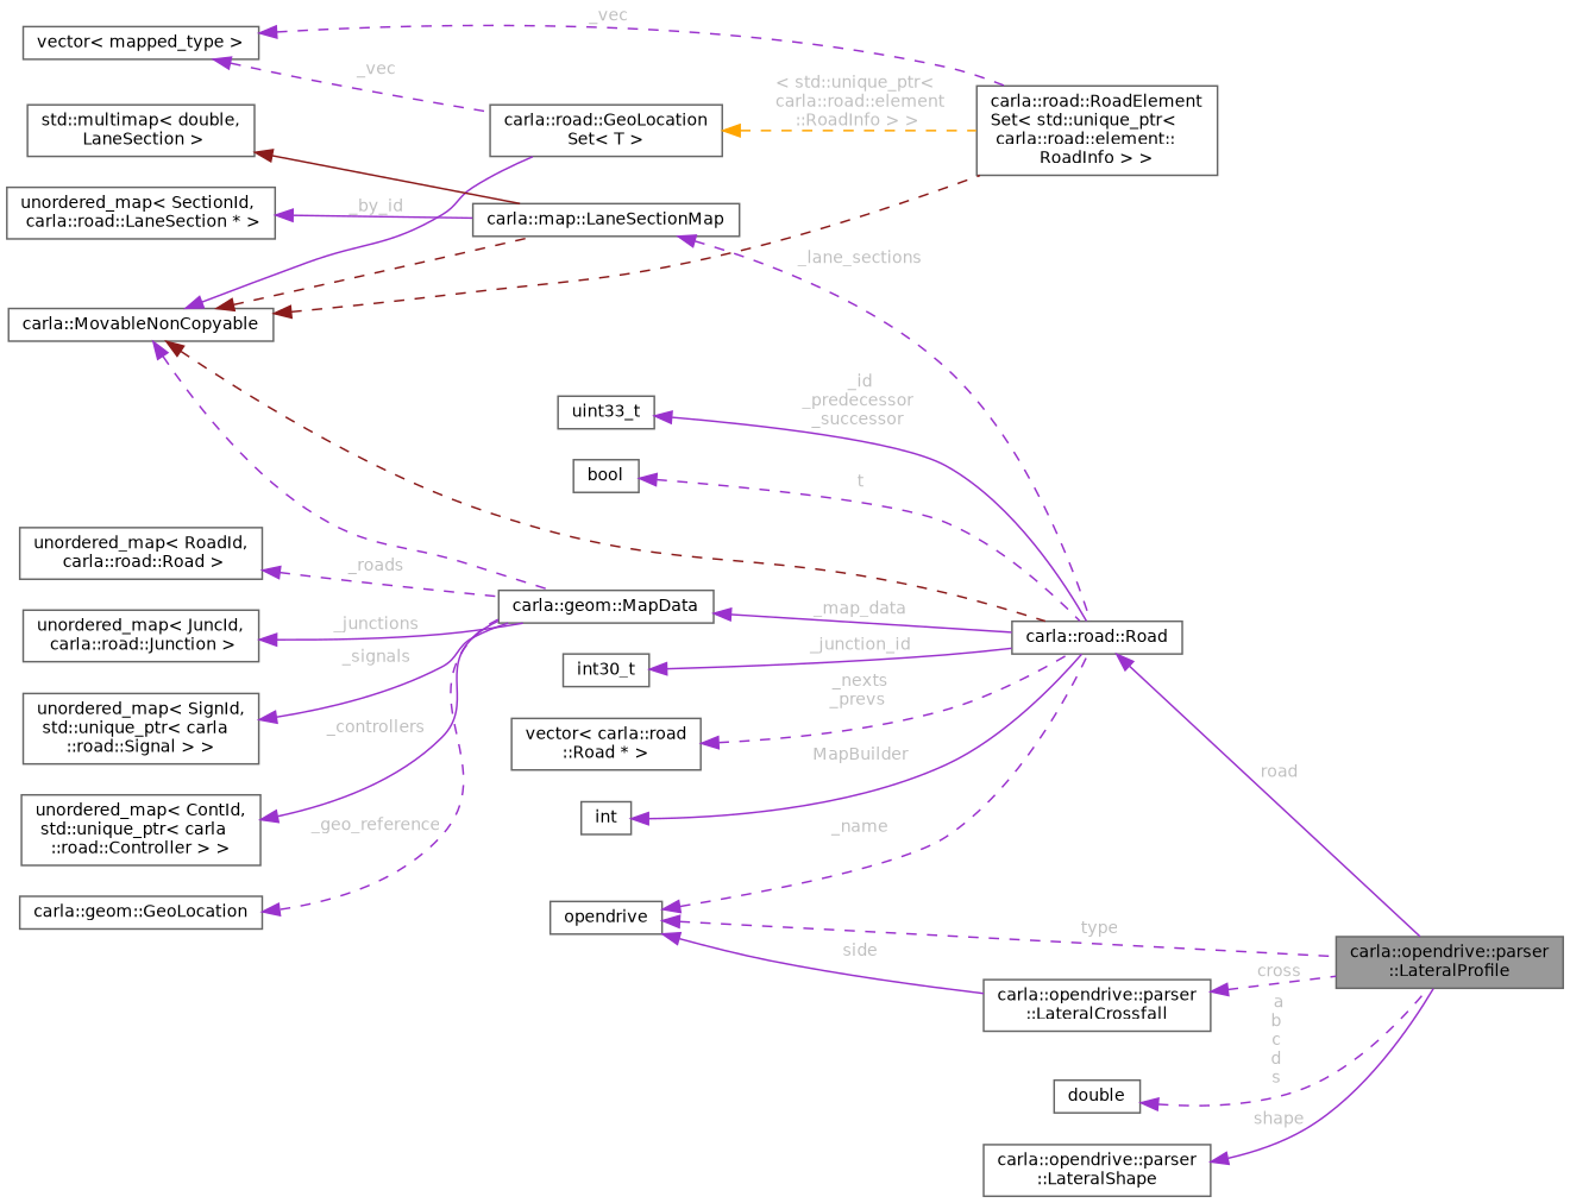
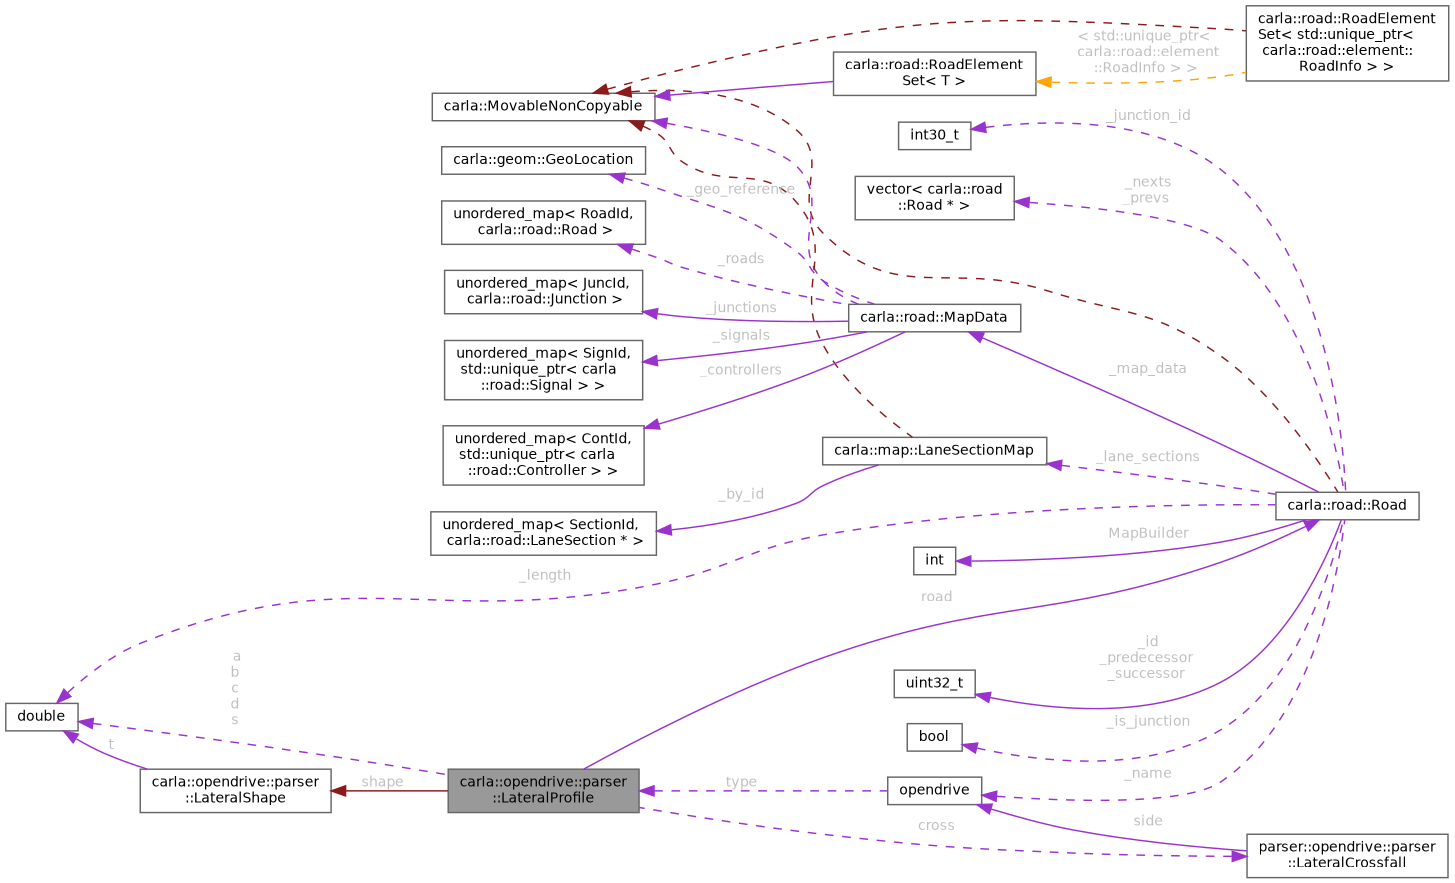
  digraph {
    rankdir=LR
    node [color=gray40 fillcolor=white fontname=Helvetica fontsize=10 shape=box style=filled]
    edge [color=darkorchid3 dir=back fontcolor=grey fontname=Helvetica fontsize=10 labelfontname=Helvetica labelfontsize=10 style=dashed]
    n1 [fillcolor=grey60 fontcolor=black height=0.2 label="carla::opendrive::parser\l::LateralProfile" width=0.4]
    n2 [height=0.2 label="carla::road::Road" width=0.4]
    n3 [height=0.2 label="carla::MovableNonCopyable" width=0.4]
-   n4 [height=0.2 label="carla::geom::MapData" width=0.4]
+   n4 [height=0.2 label="carla::road::MapData" width=0.4]
    n5 [height=0.2 label="carla::map::LaneSectionMap" width=0.4]
    n6 [height=0.2 label="carla::road::RoadElement\lSet\< std::unique_ptr\<\l carla::road::element::\lRoadInfo \> \>" width=0.4]
-   n7 [height=0.2 label="carla::road::GeoLocation\lSet\< T \>" width=0.4]
+   n7 [height=0.2 label="carla::road::RoadElement\lSet\< T \>" width=0.4]
    n8 [height=0.2 label=int width=0.4]
    n9 [height=0.2 label="carla::geom::GeoLocation" width=0.4]
    n10 [height=0.2 label=double width=0.4]
    n11 [height=0.2 label="carla::opendrive::parser\l::LateralShape" width=0.4]
    n12 [height=0.2 label="unordered_map\< RoadId,\l carla::road::Road \>" width=0.4]
    n13 [height=0.2 label="unordered_map\< JuncId,\l carla::road::Junction \>" width=0.4]
    n14 [height=0.2 label="unordered_map\< SignId,\l std::unique_ptr\< carla\l::road::Signal \> \>" width=0.4]
    n15 [height=0.2 label="unordered_map\< ContId,\l std::unique_ptr\< carla\l::road::Controller \> \>" width=0.4]
-   n16 [height=0.2 label=uint33_t width=0.4]
+   n16 [height=0.2 label=uint32_t width=0.4]
    n17 [height=0.2 label=opendrive width=0.4]
-   n18 [height=0.2 label="carla::opendrive::parser\l::LateralCrossfall" width=0.4]
+   n18 [height=0.2 label="parser::opendrive::parser\l::LateralCrossfall" width=0.4]
    n19 [height=0.2 label=bool width=0.4]
    n20 [height=0.2 label=int30_t width=0.4]
-   n21 [height=0.2 label="std::multimap\< double,\l LaneSection \>" width=0.4]
    n22 [height=0.2 label="unordered_map\< SectionId,\l carla::road::LaneSection * \>" width=0.4]
-   n23 [height=0.2 label="vector\< mapped_type \>" width=0.4]
    n24 [height=0.2 label="vector\< carla::road\l::Road * \>" width=0.4]
    n2 -> n1 [label=" road" style=solid]
    n3 -> n2 [color=firebrick4 fontcolor=""]
    n3 -> n4 [fontcolor=""]
    n3 -> n5 [color=firebrick4 fontcolor=""]
    n3 -> n6 [color=firebrick4 fontcolor=""]
    n3 -> n7 [style=solid fontcolor=""]
    n4 -> n2 [label=" _map_data" style=solid]
    n5 -> n2 [label=" _lane_sections"]
    n7 -> n6 [color=orange label=" \< std::unique_ptr\<\l carla::road::element\l::RoadInfo \> \>"]
    n8 -> n2 [label=" MapBuilder" style=solid]
    n9 -> n4 [label=" _geo_reference"]
    n10 -> n1 [label=" a\nb\nc\nd\ns"]
-   n11 -> n1 [label=" shape" style=solid]
+   n10 -> n2 [label=" _length"]
+   n10 -> n11 [label=" t" style=solid]
+   n11 -> n1 [color=firebrick4 label=" shape" style=solid]
    n12 -> n4 [label=" _roads"]
    n13 -> n4 [label=" _junctions" style=solid]
    n14 -> n4 [label=" _signals" style=solid]
    n15 -> n4 [label=" _controllers" style=solid]
    n16 -> n2 [label=" _id\n_predecessor\n_successor" style=solid]
-   n17 -> n1 [label=" type"]
+   n1 -> n17 [label=" type"]
    n17 -> n2 [label=" _name"]
    n17 -> n18 [label=" side" style=solid]
    n18 -> n1 [label=" cross"]
-   n19 -> n2 [label=" t"]
-   n20 -> n2 [label=" _junction_id" style=solid]
-   n21 -> n5 [color=firebrick4 style=solid fontcolor=""]
+   n19 -> n2 [label=" _is_junction"]
+   n20 -> n2 [label=" _junction_id"]
    n22 -> n5 [label=" _by_id" style=solid]
-   n23 -> n6 [label=" _vec"]
-   n23 -> n7 [label=" _vec"]
    n24 -> n2 [label=" _nexts\n_prevs"]
  }
